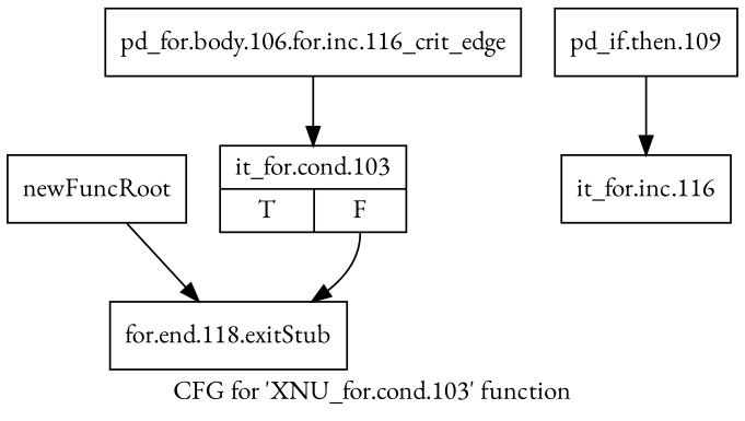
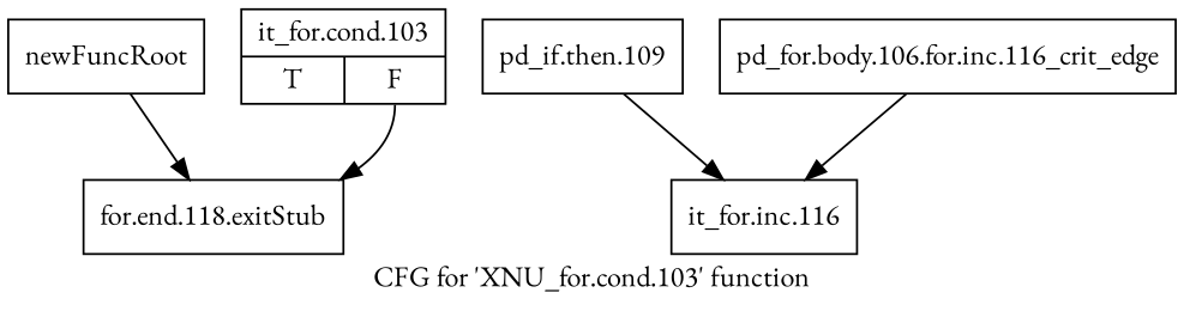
  digraph {
    fontname="EB Garamond"
    label="CFG for 'XNU_for.cond.103' function"
    node [fontname="EB Garamond" shape=record]
    edge [fontname="EB Garamond"]
    n1 [label="{newFuncRoot}"]
    n2 [label="{for.end.118.exitStub}"]
    n3 [label="{it_for.cond.103|{<s0>T|<s1>F}}"]
    n4 [label="{pd_if.then.109}"]
    n5 [label="{it_for.inc.116}"]
    n6 [label="{pd_for.body.106.for.inc.116_crit_edge}"]
    n1 -> n2
    n3 -> n2 [tailport=s1]
    n4 -> n5
-   n6 -> n3
+   n6 -> n5
  }
